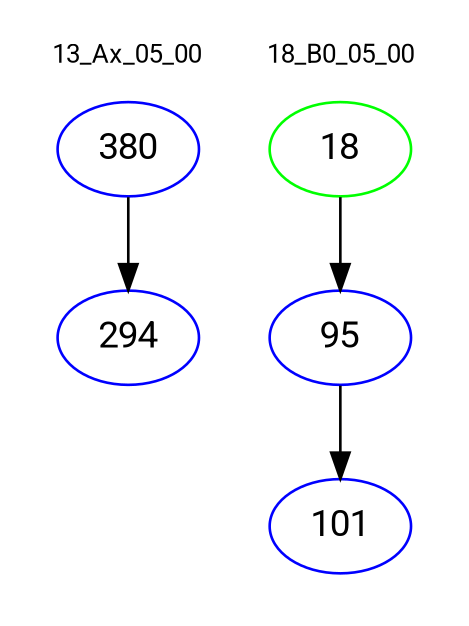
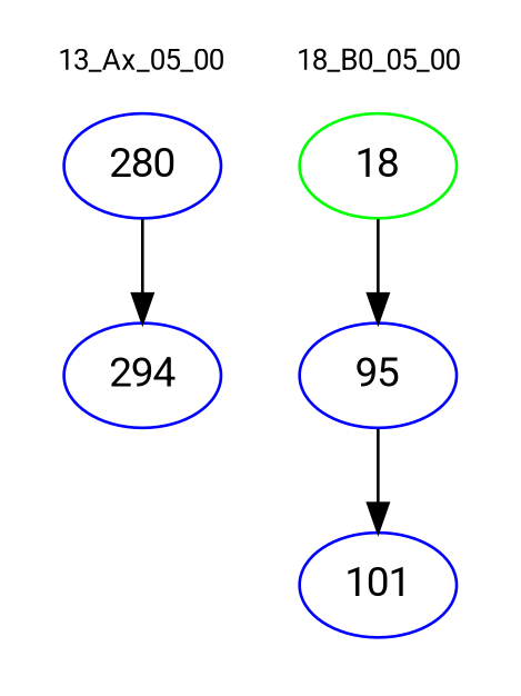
  digraph {
    fontname=Roboto
    node [color=blue fontname=Roboto]
    edge [color=black fontname=Roboto]
-   n1 [label=380]
+   n1 [label=280]
    n2 [label=294]
    n3 [color=green label=18]
    n4 [label=95]
    n5 [label=101]
    subgraph cluster_1 {
      color=white
      fontsize=10
      label="13_Ax_05_00"
      n1
      n2
    }
    subgraph cluster_2 {
      color=white
      fontsize=10
      label="18_B0_05_00"
      n3
      n4
      n5
    }
    n1 -> n2
    n3 -> n4
    n4 -> n5
  }
